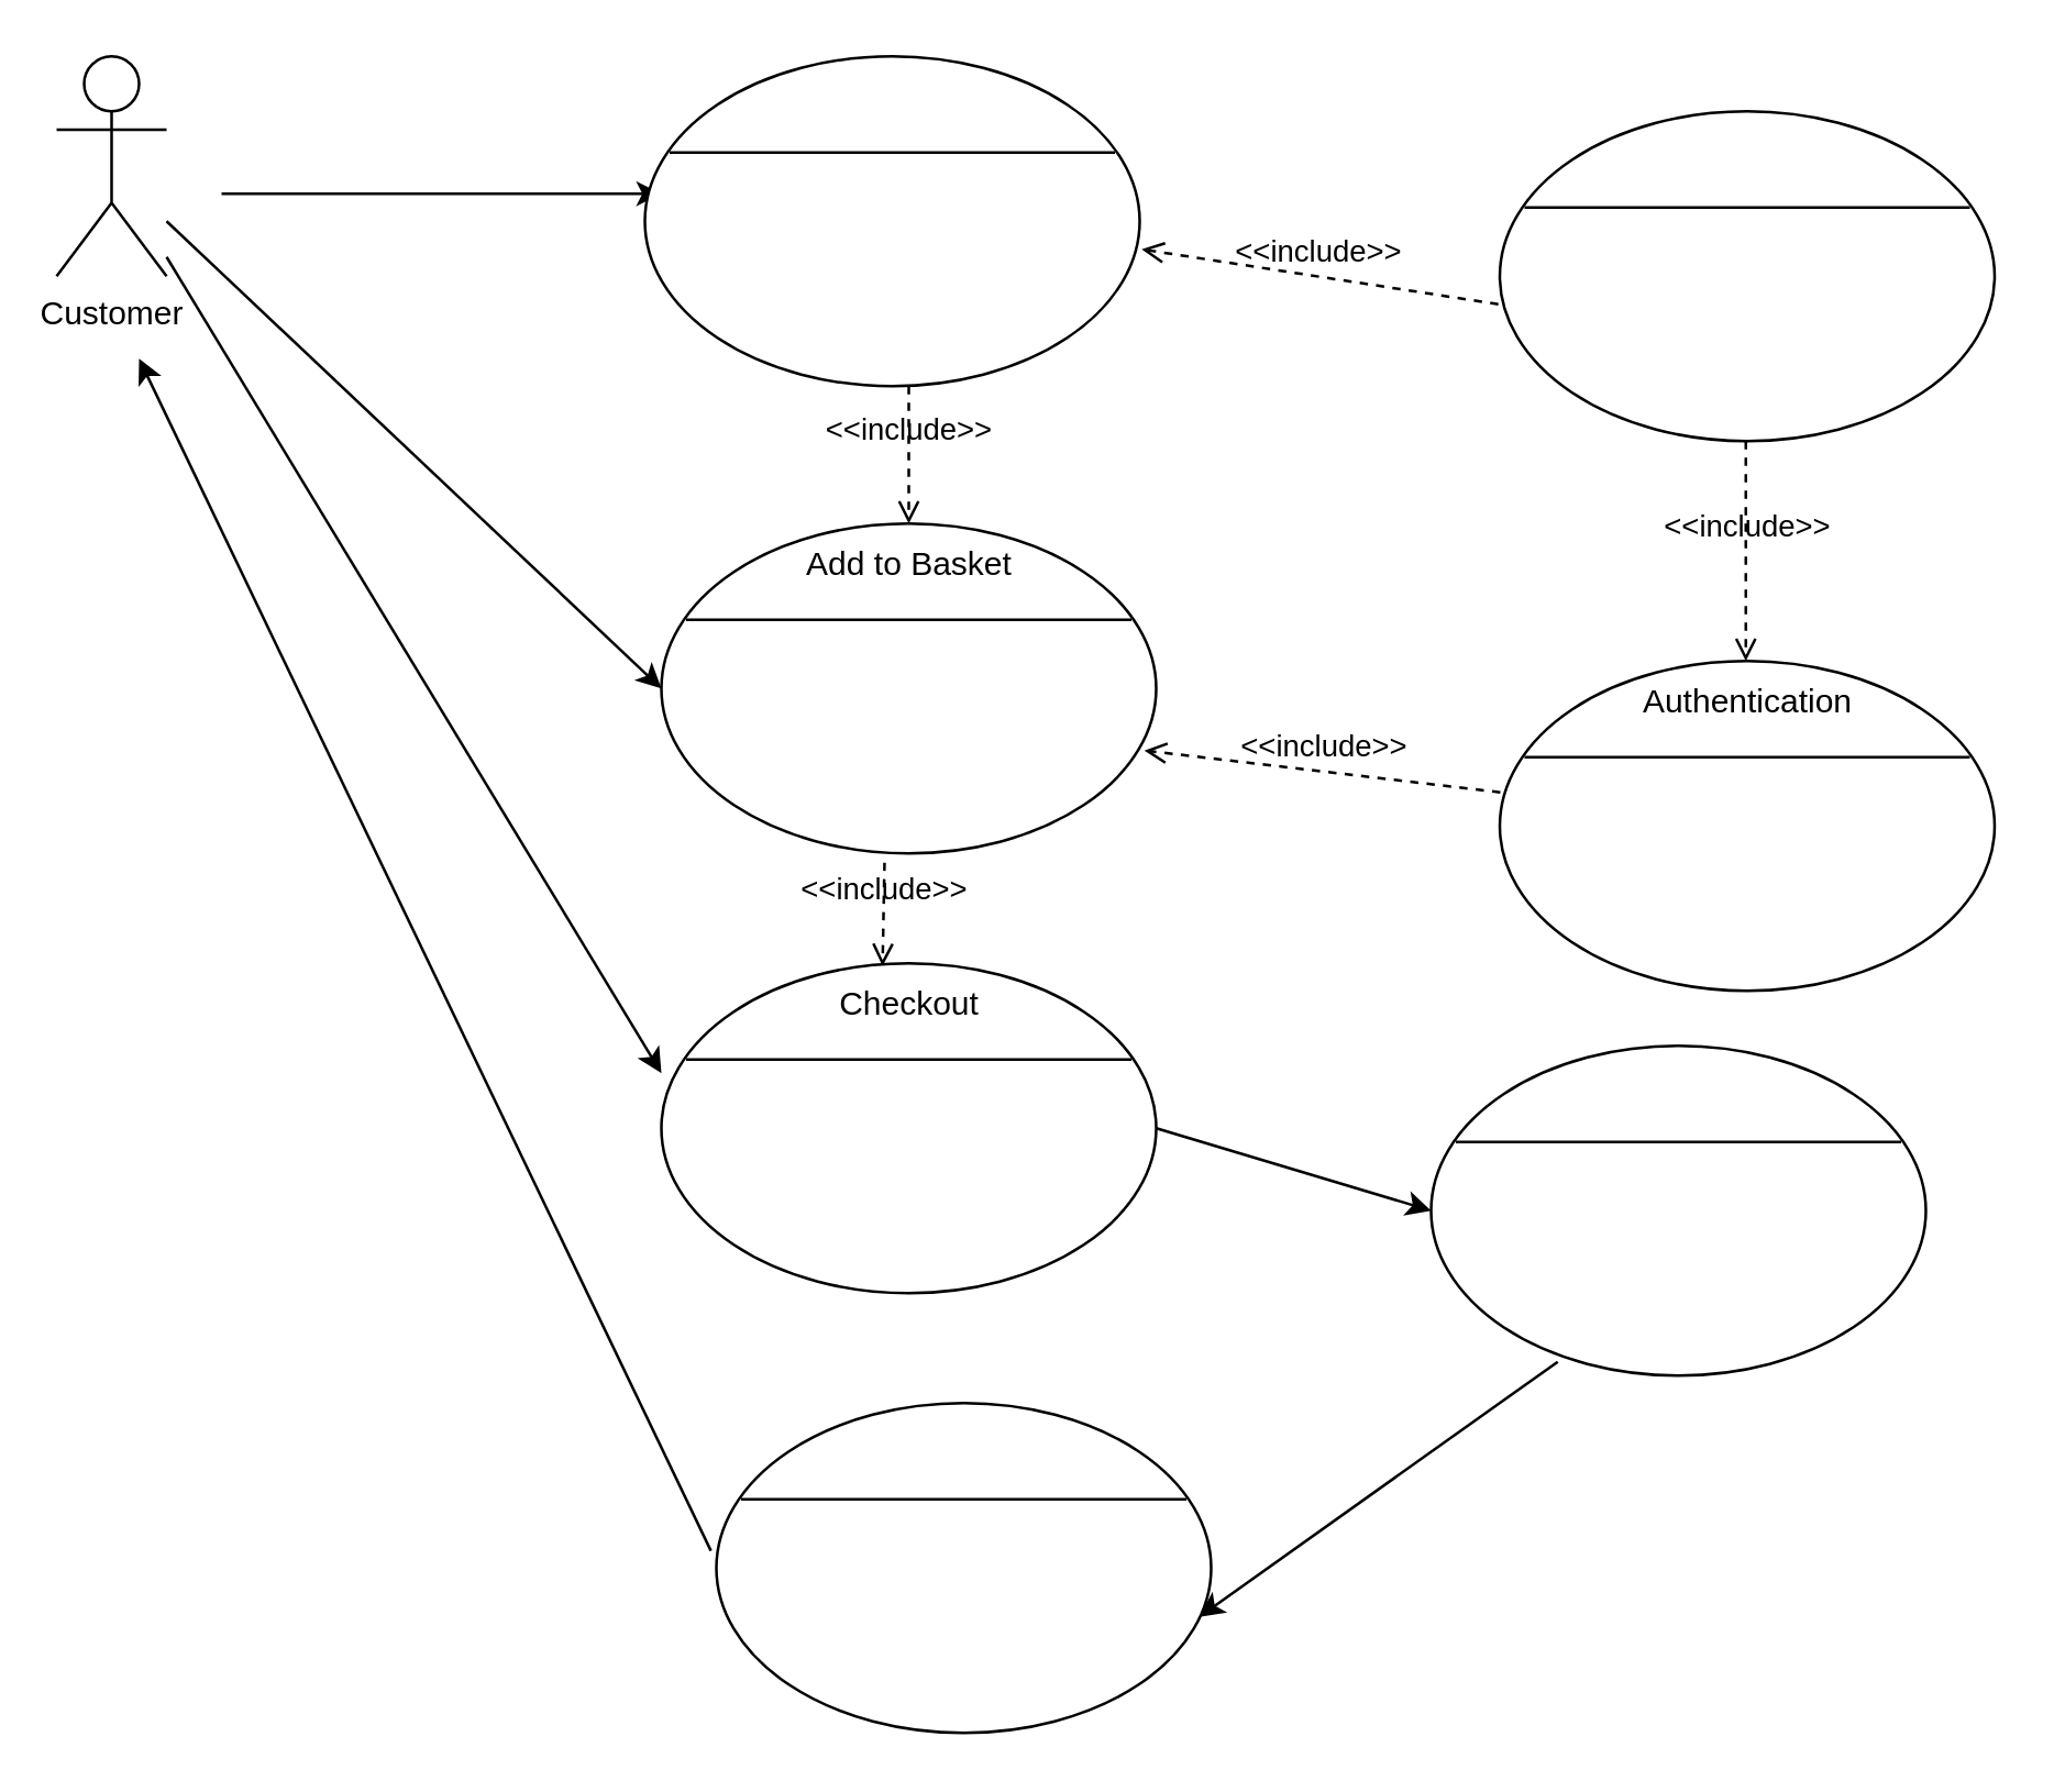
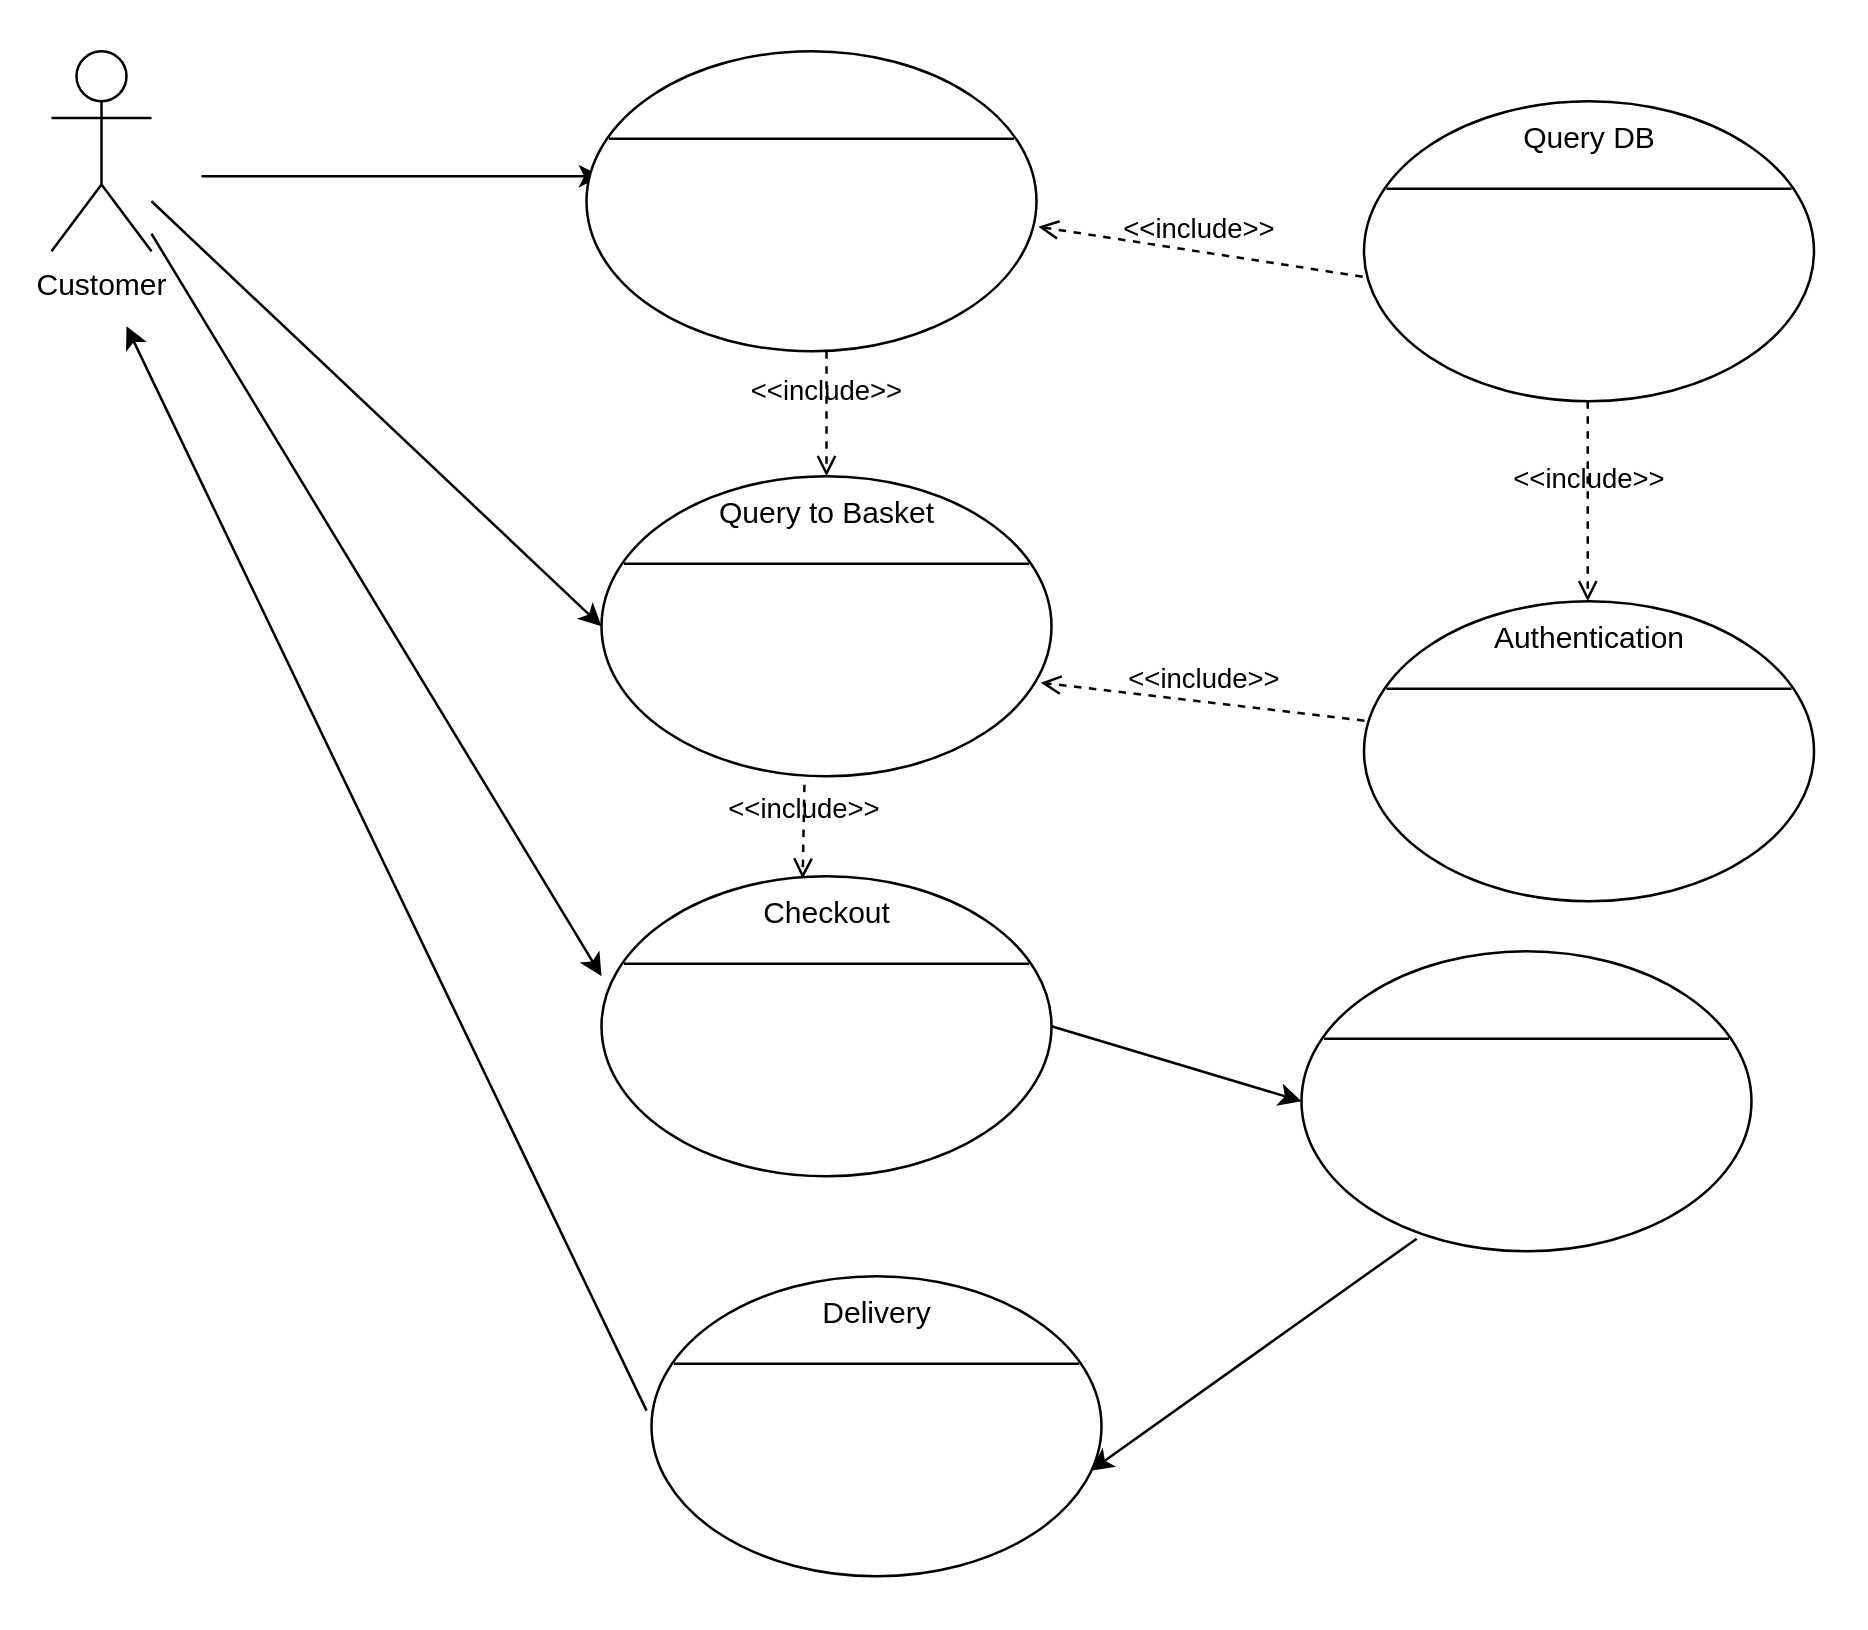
  <mxCell id="0" />
  <mxCell id="1" parent="0" />
  <mxCell id="2" value="Customer" style="shape=umlActor;verticalLabelPosition=bottom;verticalAlign=top;html=1;outlineConnect=0;" vertex="1" parent="1"><mxGeometry x="20" y="20" width="40" height="80" as="geometry" /></mxCell>
  <mxCell id="3" value="" style="endArrow=classic;html=1;" edge="1" parent="1"><mxGeometry width="50" height="50" relative="1" as="geometry"><mxPoint x="80" y="70" as="sourcePoint" /><mxPoint x="240" y="70" as="targetPoint" /></mxGeometry></mxCell>
  <mxCell id="4" value="&amp;lt;&amp;lt;include&amp;gt;&amp;gt;" style="html=1;verticalAlign=bottom;labelBackgroundColor=none;endArrow=open;endFill=0;dashed=1;exitX=-0.003;exitY=0.585;exitDx=0;exitDy=0;exitPerimeter=0;entryX=1.004;entryY=0.585;entryDx=0;entryDy=0;entryPerimeter=0;" edge="1" parent="1" source="12" target="10"><mxGeometry width="160" relative="1" as="geometry"><mxPoint x="545" y="110" as="sourcePoint" /><mxPoint x="414" y="90" as="targetPoint" /></mxGeometry></mxCell>
  <mxCell id="5" value="&amp;lt;&amp;lt;include&amp;gt;&amp;gt;" style="html=1;verticalAlign=bottom;labelBackgroundColor=none;endArrow=open;endFill=0;dashed=1;" edge="1" parent="1"><mxGeometry width="160" relative="1" as="geometry"><mxPoint x="634.5" y="160" as="sourcePoint" /><mxPoint x="634.5" y="240" as="targetPoint" /></mxGeometry></mxCell>
  <mxCell id="6" value="" style="shape=ellipse;container=1;horizontal=1;horizontalStack=0;resizeParent=1;resizeParentMax=0;resizeLast=0;html=1;dashed=0;collapsible=0;" vertex="1" parent="1"><mxGeometry x="240" y="190" width="180" height="120" as="geometry" /></mxCell>
- <mxCell id="7" value="Add to Basket" style="html=1;strokeColor=none;fillColor=none;align=center;verticalAlign=middle;rotatable=0;" vertex="1" parent="6"><mxGeometry width="180" height="30" as="geometry" /></mxCell>
+ <mxCell id="7" value="Query to Basket" style="html=1;strokeColor=none;fillColor=none;align=center;verticalAlign=middle;rotatable=0;" vertex="1" parent="6"><mxGeometry width="180" height="30" as="geometry" /></mxCell>
  <mxCell id="8" value="" style="line;strokeWidth=1;fillColor=none;rotatable=0;labelPosition=right;points=[];portConstraint=eastwest;dashed=0;resizeWidth=1;" vertex="1" parent="6"><mxGeometry x="9" y="30" width="162" height="10" as="geometry" /></mxCell>
  <mxCell id="9" value="&amp;lt;&amp;lt;include&amp;gt;&amp;gt;" style="html=1;verticalAlign=bottom;labelBackgroundColor=none;endArrow=open;endFill=0;dashed=1;" edge="1" parent="1"><mxGeometry width="160" relative="1" as="geometry"><mxPoint x="330" y="140" as="sourcePoint" /><mxPoint x="330" y="190" as="targetPoint" /><Array as="points" /></mxGeometry></mxCell>
  <mxCell id="10" value="" style="shape=ellipse;container=1;horizontal=1;horizontalStack=0;resizeParent=1;resizeParentMax=0;resizeLast=0;html=1;dashed=0;collapsible=0;" vertex="1" parent="1"><mxGeometry x="234" y="20" width="180" height="120" as="geometry" /></mxCell>
  <mxCell id="11" value="" style="line;strokeWidth=1;fillColor=none;rotatable=0;labelPosition=right;points=[];portConstraint=eastwest;dashed=0;resizeWidth=1;" vertex="1" parent="10"><mxGeometry x="9" y="30" width="162" height="10" as="geometry" /></mxCell>
  <mxCell id="12" value="" style="shape=ellipse;container=1;horizontal=1;horizontalStack=0;resizeParent=1;resizeParentMax=0;resizeLast=0;html=1;dashed=0;collapsible=0;" vertex="1" parent="1"><mxGeometry x="545" y="40" width="180" height="120" as="geometry" /></mxCell>
+ <mxCell id="13" value="Query DB" style="html=1;strokeColor=none;fillColor=none;align=center;verticalAlign=middle;rotatable=0;" vertex="1" parent="12"><mxGeometry width="180" height="30" as="geometry" /></mxCell>
  <mxCell id="14" value="" style="line;strokeWidth=1;fillColor=none;rotatable=0;labelPosition=right;points=[];portConstraint=eastwest;dashed=0;resizeWidth=1;" vertex="1" parent="12"><mxGeometry x="9" y="30" width="162" height="10" as="geometry" /></mxCell>
  <mxCell id="15" value="" style="shape=ellipse;container=1;horizontal=1;horizontalStack=0;resizeParent=1;resizeParentMax=0;resizeLast=0;html=1;dashed=0;collapsible=0;" vertex="1" parent="1"><mxGeometry x="545" y="240" width="180" height="120" as="geometry" /></mxCell>
  <mxCell id="16" value="Authentication" style="html=1;strokeColor=none;fillColor=none;align=center;verticalAlign=middle;rotatable=0;" vertex="1" parent="15"><mxGeometry width="180" height="30" as="geometry" /></mxCell>
  <mxCell id="17" value="" style="line;strokeWidth=1;fillColor=none;rotatable=0;labelPosition=right;points=[];portConstraint=eastwest;dashed=0;resizeWidth=1;" vertex="1" parent="15"><mxGeometry x="9" y="30" width="162" height="10" as="geometry" /></mxCell>
  <mxCell id="18" value="&amp;lt;&amp;lt;include&amp;gt;&amp;gt;" style="html=1;verticalAlign=bottom;labelBackgroundColor=none;endArrow=open;endFill=0;dashed=1;entryX=0.976;entryY=0.688;entryDx=0;entryDy=0;entryPerimeter=0;exitX=0.001;exitY=0.398;exitDx=0;exitDy=0;exitPerimeter=0;" edge="1" parent="1" source="15" target="6"><mxGeometry width="160" relative="1" as="geometry"><mxPoint x="560" y="350" as="sourcePoint" /><mxPoint x="370" y="300" as="targetPoint" /></mxGeometry></mxCell>
  <mxCell id="19" value="&amp;lt;&amp;lt;include&amp;gt;&amp;gt;" style="html=1;verticalAlign=bottom;labelBackgroundColor=none;endArrow=open;endFill=0;dashed=1;exitX=0.451;exitY=1.028;exitDx=0;exitDy=0;exitPerimeter=0;entryX=0.447;entryY=0.033;entryDx=0;entryDy=0;entryPerimeter=0;" edge="1" parent="1" source="6" target="21"><mxGeometry width="160" relative="1" as="geometry"><mxPoint x="260" y="350" as="sourcePoint" /><mxPoint x="321" y="360" as="targetPoint" /></mxGeometry></mxCell>
  <mxCell id="20" value="" style="shape=ellipse;container=1;horizontal=1;horizontalStack=0;resizeParent=1;resizeParentMax=0;resizeLast=0;html=1;dashed=0;collapsible=0;" vertex="1" parent="1"><mxGeometry x="240" y="350" width="180" height="120" as="geometry" /></mxCell>
  <mxCell id="21" value="Checkout" style="html=1;strokeColor=none;fillColor=none;align=center;verticalAlign=middle;rotatable=0;" vertex="1" parent="20"><mxGeometry width="180" height="30" as="geometry" /></mxCell>
  <mxCell id="22" value="" style="line;strokeWidth=1;fillColor=none;rotatable=0;labelPosition=right;points=[];portConstraint=eastwest;dashed=0;resizeWidth=1;" vertex="1" parent="20"><mxGeometry x="9" y="30" width="162" height="10" as="geometry" /></mxCell>
  <mxCell id="23" value="" style="shape=ellipse;container=1;horizontal=1;horizontalStack=0;resizeParent=1;resizeParentMax=0;resizeLast=0;html=1;dashed=0;collapsible=0;" vertex="1" parent="1"><mxGeometry x="520" y="380" width="180" height="120" as="geometry" /></mxCell>
  <mxCell id="24" value="" style="line;strokeWidth=1;fillColor=none;rotatable=0;labelPosition=right;points=[];portConstraint=eastwest;dashed=0;resizeWidth=1;" vertex="1" parent="23"><mxGeometry x="9" y="30" width="162" height="10" as="geometry" /></mxCell>
  <mxCell id="25" value="" style="shape=ellipse;container=1;horizontal=1;horizontalStack=0;resizeParent=1;resizeParentMax=0;resizeLast=0;html=1;dashed=0;collapsible=0;" vertex="1" parent="1"><mxGeometry x="260" y="510" width="180" height="120" as="geometry" /></mxCell>
+ <mxCell id="26" value="Delivery" style="html=1;strokeColor=none;fillColor=none;align=center;verticalAlign=middle;rotatable=0;" vertex="1" parent="25"><mxGeometry width="180" height="30" as="geometry" /></mxCell>
  <mxCell id="27" value="" style="line;strokeWidth=1;fillColor=none;rotatable=0;labelPosition=right;points=[];portConstraint=eastwest;dashed=0;resizeWidth=1;" vertex="1" parent="25"><mxGeometry x="9" y="30" width="162" height="10" as="geometry" /></mxCell>
  <mxCell id="28" value="" style="endArrow=classic;html=1;exitX=-0.011;exitY=0.448;exitDx=0;exitDy=0;exitPerimeter=0;" edge="1" parent="1" source="25"><mxGeometry width="50" height="50" relative="1" as="geometry"><mxPoint x="150" y="530" as="sourcePoint" /><mxPoint x="50" y="130" as="targetPoint" /></mxGeometry></mxCell>
  <mxCell id="29" value="" style="endArrow=classic;html=1;entryX=0;entryY=0.333;entryDx=0;entryDy=0;entryPerimeter=0;" edge="1" parent="1" source="2" target="20"><mxGeometry width="50" height="50" relative="1" as="geometry"><mxPoint x="50" y="85" as="sourcePoint" /><mxPoint x="130" y="115" as="targetPoint" /></mxGeometry></mxCell>
  <mxCell id="30" value="" style="endArrow=classic;html=1;entryX=0;entryY=0.5;entryDx=0;entryDy=0;" edge="1" parent="1" target="6"><mxGeometry width="50" height="50" relative="1" as="geometry"><mxPoint x="60" y="80" as="sourcePoint" /><mxPoint x="190" y="90" as="targetPoint" /></mxGeometry></mxCell>
  <mxCell id="31" value="" style="endArrow=classic;html=1;entryX=0;entryY=0.5;entryDx=0;entryDy=0;exitX=1;exitY=0.5;exitDx=0;exitDy=0;" edge="1" parent="1" source="20" target="23"><mxGeometry width="50" height="50" relative="1" as="geometry"><mxPoint x="350" y="350" as="sourcePoint" /><mxPoint x="400" y="300" as="targetPoint" /></mxGeometry></mxCell>
  <mxCell id="32" value="" style="endArrow=classic;html=1;entryX=0.976;entryY=0.648;entryDx=0;entryDy=0;entryPerimeter=0;exitX=0.256;exitY=0.958;exitDx=0;exitDy=0;exitPerimeter=0;" edge="1" parent="1" source="23" target="25"><mxGeometry width="50" height="50" relative="1" as="geometry"><mxPoint x="450" y="550" as="sourcePoint" /><mxPoint x="500" y="500" as="targetPoint" /></mxGeometry></mxCell>
